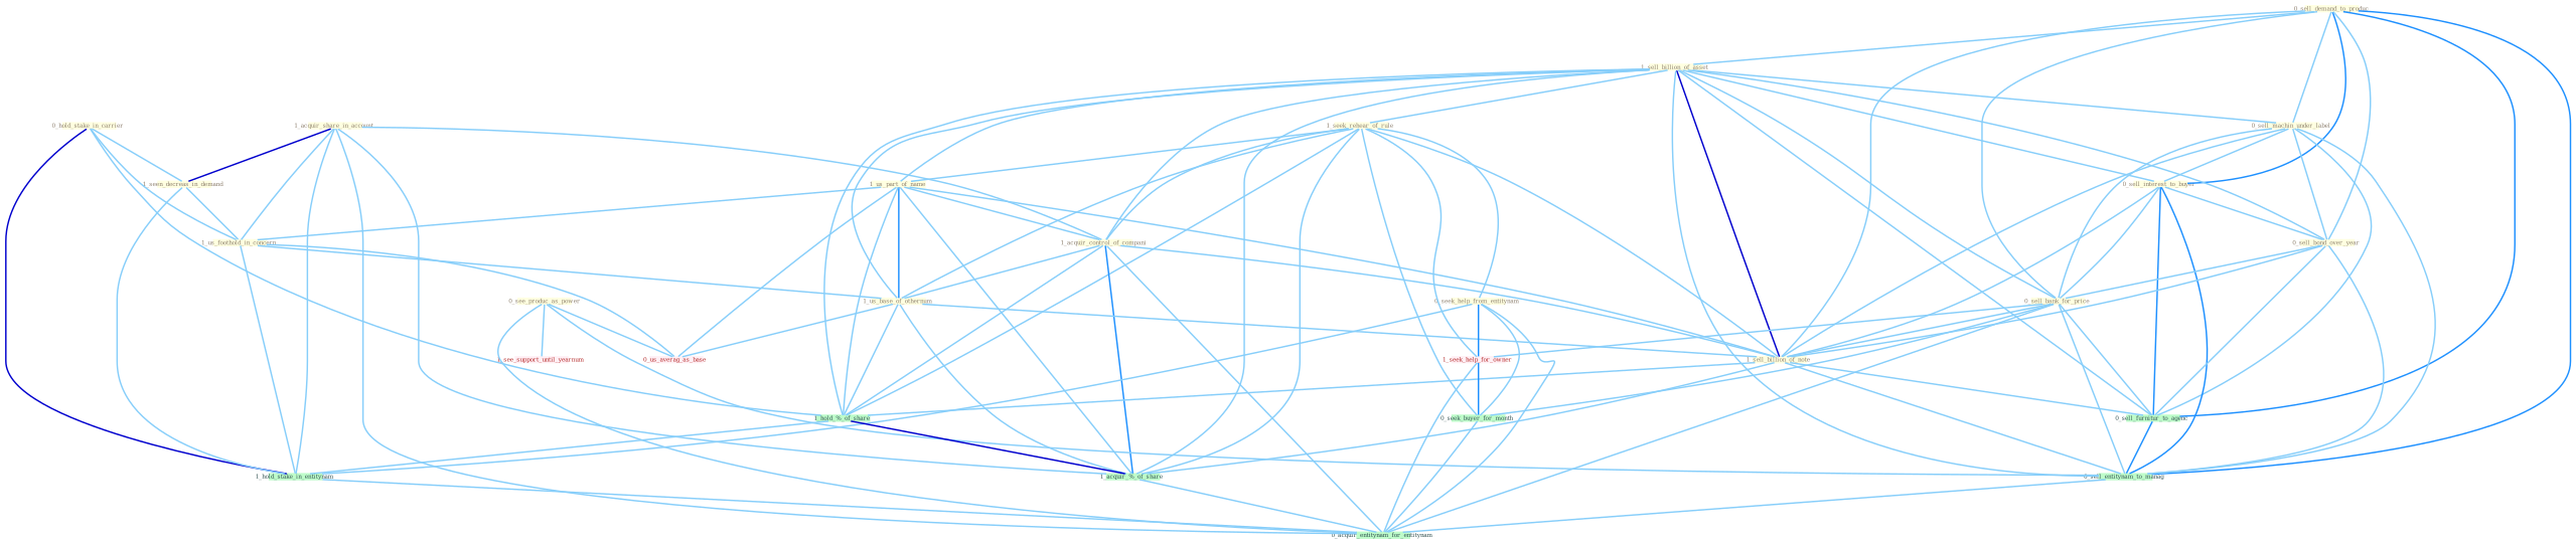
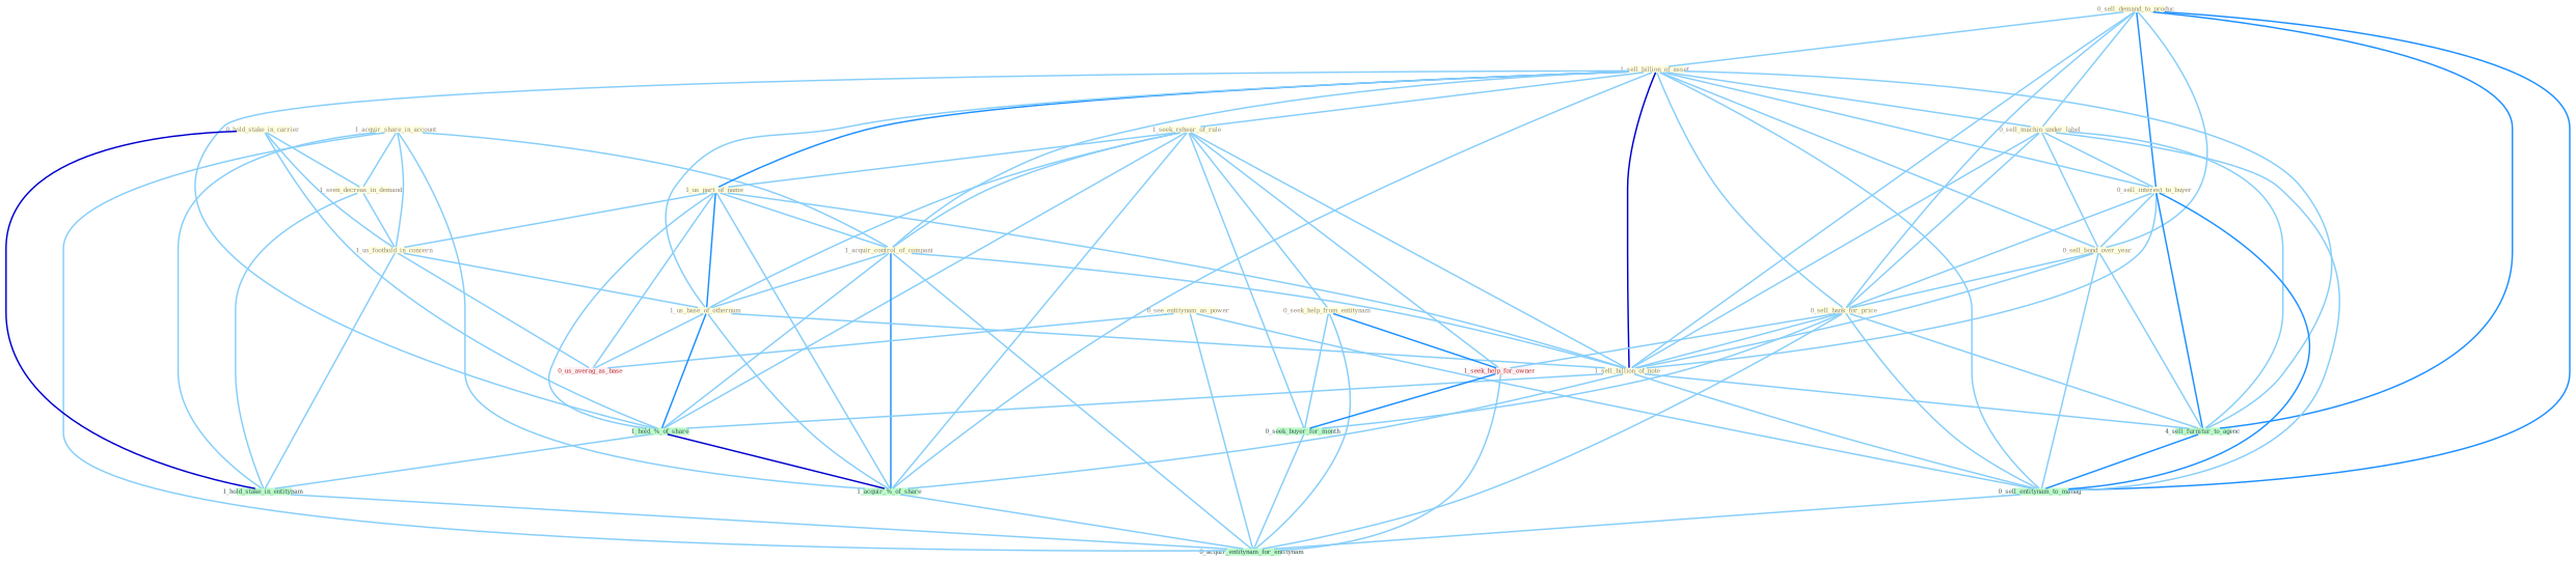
  graph {
    node [color="#ffffe0" fixedsize=true fontcolor="#8b7d6b" fontsize=4 shape=polygon style=filled]
    edge [color="#87cefa" w=1]
    "1_acquir_share_in_account " [height=.06 width=.5]
    n2 [height=.06 label="0_sell_demand_to_produc" width=.5]
    "1_sell_billion_of_asset " [height=.06 width=.5]
    "0_sell_machin_under_label " [height=.06 width=.5]
    "1_seek_rehear_of_rule " [height=.06 width=.5]
    "0_hold_stake_in_carrier " [height=.06 width=.5]
    "1_seen_decreas_in_demand " [height=.06 width=.5]
    "1_us_part_of_name " [height=.06 width=.5]
    "1_us_foothold_in_concern " [height=.06 width=.5]
    "1_acquir_control_of_compani " [height=.06 width=.5]
    "0_sell_interest_to_buyer " [height=.06 width=.5]
-   "0_see_entitynam_as_power " [height=.06 width=.5 label="0_see_produc_as_power"]
+   "0_see_entitynam_as_power " [height=.06 width=.5]
    "0_sell_bond_over_year " [height=.06 width=.5]
    "1_us_base_of_othernum " [height=.06 width=.5]
    "0_sell_bank_for_price " [height=.06 width=.5]
    "0_seek_help_from_entitynam " [height=.06 width=.5]
    "1_sell_billion_of_note " [height=.06 width=.5]
    "1_seek_help_for_owner " [color="#fff0f5" fontcolor="#b22222" height=.06 width=.5]
-   "1_see_support_until_yearnum " [color="#fff0f5" fontcolor="#b22222" height=.06 width=.5]
    "0_us_averag_as_base " [color="#fff0f5" fontcolor="#b22222" height=.06 width=.5]
    "1_hold_stake_in_entitynam " [color="#BDFCC9" fontcolor="#2f4f4f" height=.06 width=.5]
    "1_acquir_%_of_share " [color="#BDFCC9" fontcolor="#2f4f4f" height=.06 width=.5]
    "0_acquir_entitynam_for_entitynam " [color="#BDFCC9" fontcolor="#2f4f4f" height=.06 width=.5]
-   "0_sell_furnitur_to_agenc " [color="#BDFCC9" fontcolor="#2f4f4f" height=.06 width=.5]
+   "0_sell_furnitur_to_agenc " [color="#BDFCC9" fontcolor="#2f4f4f" height=.06 width=.5 label="4_sell_furnitur_to_agenc"]
    "0_sell_entitynam_to_manag " [color="#BDFCC9" fontcolor="#2f4f4f" height=.06 width=.5]
    "1_hold_%_of_share " [color="#BDFCC9" fontcolor="#2f4f4f" height=.06 width=.5]
    "0_seek_buyer_for_month " [color="#BDFCC9" fontcolor="#2f4f4f" height=.06 width=.5]
    subgraph sub_1 {
      "1_acquir_share_in_account "
      n2
      "1_sell_billion_of_asset "
      "0_sell_machin_under_label "
      "1_seek_rehear_of_rule "
      "0_hold_stake_in_carrier "
      "1_seen_decreas_in_demand "
      "1_us_part_of_name "
      "1_us_foothold_in_concern "
      "1_acquir_control_of_compani "
      "0_sell_interest_to_buyer "
      "0_see_entitynam_as_power "
      "0_sell_bond_over_year "
      "1_us_base_of_othernum "
      "0_sell_bank_for_price "
      "0_seek_help_from_entitynam "
      "1_sell_billion_of_note "
    }
    subgraph sub_2 {
      "1_seek_help_for_owner "
-     "1_see_support_until_yearnum "
      "0_us_averag_as_base "
    }
-   "1_acquir_share_in_account " -- "1_seen_decreas_in_demand " [color="#0000cd"]
+   "1_acquir_share_in_account " -- "1_seen_decreas_in_demand "
    "1_acquir_share_in_account " -- "1_us_foothold_in_concern "
    "1_acquir_share_in_account " -- "1_acquir_control_of_compani "
    "1_acquir_share_in_account " -- "1_hold_stake_in_entitynam "
    "1_acquir_share_in_account " -- "1_acquir_%_of_share "
    "1_acquir_share_in_account " -- "0_acquir_entitynam_for_entitynam "
    n2 -- "1_sell_billion_of_asset "
    n2 -- "0_sell_machin_under_label "
    n2 -- "0_sell_interest_to_buyer " [color="#1e90ff" w=2]
    n2 -- "0_sell_bond_over_year "
    n2 -- "0_sell_bank_for_price "
    n2 -- "1_sell_billion_of_note "
    n2 -- "0_sell_furnitur_to_agenc " [color="#1e90ff" w=2]
    n2 -- "0_sell_entitynam_to_manag " [color="#1e90ff" w=2]
    "1_sell_billion_of_asset " -- "0_sell_machin_under_label "
    "1_sell_billion_of_asset " -- "1_seek_rehear_of_rule "
-   "1_sell_billion_of_asset " -- "1_us_part_of_name "
+   "1_sell_billion_of_asset " -- "1_us_part_of_name " [color="#1e90ff"]
    "1_sell_billion_of_asset " -- "1_acquir_control_of_compani "
    "1_sell_billion_of_asset " -- "0_sell_interest_to_buyer "
    "1_sell_billion_of_asset " -- "0_sell_bond_over_year "
    "1_sell_billion_of_asset " -- "1_us_base_of_othernum "
    "1_sell_billion_of_asset " -- "0_sell_bank_for_price "
    "1_sell_billion_of_asset " -- "1_sell_billion_of_note " [color="#0000cd" w=3]
    "1_sell_billion_of_asset " -- "1_acquir_%_of_share "
    "1_sell_billion_of_asset " -- "0_sell_furnitur_to_agenc "
    "1_sell_billion_of_asset " -- "0_sell_entitynam_to_manag "
    "1_sell_billion_of_asset " -- "1_hold_%_of_share "
    "0_sell_machin_under_label " -- "0_sell_interest_to_buyer "
    "0_sell_machin_under_label " -- "0_sell_bond_over_year "
    "0_sell_machin_under_label " -- "0_sell_bank_for_price "
    "0_sell_machin_under_label " -- "1_sell_billion_of_note "
    "0_sell_machin_under_label " -- "0_sell_furnitur_to_agenc "
    "0_sell_machin_under_label " -- "0_sell_entitynam_to_manag "
    "1_seek_rehear_of_rule " -- "1_us_part_of_name "
    "1_seek_rehear_of_rule " -- "1_acquir_control_of_compani "
    "1_seek_rehear_of_rule " -- "1_us_base_of_othernum "
    "1_seek_rehear_of_rule " -- "0_seek_help_from_entitynam "
    "1_seek_rehear_of_rule " -- "1_sell_billion_of_note "
    "1_seek_rehear_of_rule " -- "1_seek_help_for_owner "
    "1_seek_rehear_of_rule " -- "1_acquir_%_of_share "
    "1_seek_rehear_of_rule " -- "1_hold_%_of_share "
    "1_seek_rehear_of_rule " -- "0_seek_buyer_for_month "
    "0_hold_stake_in_carrier " -- "1_seen_decreas_in_demand "
    "0_hold_stake_in_carrier " -- "1_us_foothold_in_concern "
    "0_hold_stake_in_carrier " -- "1_hold_stake_in_entitynam " [color="#0000cd" w=3]
    "0_hold_stake_in_carrier " -- "1_hold_%_of_share "
    "1_seen_decreas_in_demand " -- "1_us_foothold_in_concern "
    "1_seen_decreas_in_demand " -- "1_hold_stake_in_entitynam "
    "1_us_part_of_name " -- "1_us_foothold_in_concern "
    "1_us_part_of_name " -- "1_acquir_control_of_compani "
    "1_us_part_of_name " -- "1_us_base_of_othernum " [color="#1e90ff" w=2]
    "1_us_part_of_name " -- "1_sell_billion_of_note "
    "1_us_part_of_name " -- "0_us_averag_as_base "
    "1_us_part_of_name " -- "1_acquir_%_of_share "
    "1_us_part_of_name " -- "1_hold_%_of_share "
    "1_us_foothold_in_concern " -- "1_us_base_of_othernum "
    "1_us_foothold_in_concern " -- "0_us_averag_as_base "
    "1_us_foothold_in_concern " -- "1_hold_stake_in_entitynam "
    "1_acquir_control_of_compani " -- "1_us_base_of_othernum "
    "1_acquir_control_of_compani " -- "1_sell_billion_of_note "
    "1_acquir_control_of_compani " -- "1_acquir_%_of_share " [color="#1e90ff" w=2]
    "1_acquir_control_of_compani " -- "0_acquir_entitynam_for_entitynam "
    "1_acquir_control_of_compani " -- "1_hold_%_of_share "
    "0_sell_interest_to_buyer " -- "0_sell_bond_over_year "
    "0_sell_interest_to_buyer " -- "0_sell_bank_for_price "
    "0_sell_interest_to_buyer " -- "1_sell_billion_of_note "
    "0_sell_interest_to_buyer " -- "0_sell_furnitur_to_agenc " [color="#1e90ff" w=2]
    "0_sell_interest_to_buyer " -- "0_sell_entitynam_to_manag " [color="#1e90ff" w=2]
-   "0_see_entitynam_as_power " -- "1_see_support_until_yearnum "
    "0_see_entitynam_as_power " -- "0_us_averag_as_base "
    "0_see_entitynam_as_power " -- "0_acquir_entitynam_for_entitynam "
    "0_see_entitynam_as_power " -- "0_sell_entitynam_to_manag "
    "0_sell_bond_over_year " -- "0_sell_bank_for_price "
    "0_sell_bond_over_year " -- "1_sell_billion_of_note "
    "0_sell_bond_over_year " -- "0_sell_furnitur_to_agenc "
    "0_sell_bond_over_year " -- "0_sell_entitynam_to_manag "
    "1_us_base_of_othernum " -- "1_sell_billion_of_note "
    "1_us_base_of_othernum " -- "0_us_averag_as_base "
    "1_us_base_of_othernum " -- "1_acquir_%_of_share "
-   "1_us_base_of_othernum " -- "1_hold_%_of_share "
+   "1_us_base_of_othernum " -- "1_hold_%_of_share " [color="#1e90ff"]
    "0_sell_bank_for_price " -- "1_sell_billion_of_note "
    "0_sell_bank_for_price " -- "1_seek_help_for_owner "
    "0_sell_bank_for_price " -- "0_acquir_entitynam_for_entitynam "
    "0_sell_bank_for_price " -- "0_sell_furnitur_to_agenc "
    "0_sell_bank_for_price " -- "0_sell_entitynam_to_manag "
    "0_sell_bank_for_price " -- "0_seek_buyer_for_month "
    "0_seek_help_from_entitynam " -- "1_seek_help_for_owner " [color="#1e90ff" w=2]
-   "0_seek_help_from_entitynam " -- "1_hold_stake_in_entitynam "
    "0_seek_help_from_entitynam " -- "0_acquir_entitynam_for_entitynam "
    "0_seek_help_from_entitynam " -- "0_seek_buyer_for_month "
    "1_sell_billion_of_note " -- "1_acquir_%_of_share "
    "1_sell_billion_of_note " -- "0_sell_furnitur_to_agenc "
    "1_sell_billion_of_note " -- "0_sell_entitynam_to_manag "
    "1_sell_billion_of_note " -- "1_hold_%_of_share "
    "1_seek_help_for_owner " -- "0_acquir_entitynam_for_entitynam "
    "1_seek_help_for_owner " -- "0_seek_buyer_for_month " [color="#1e90ff" w=2]
    "1_hold_stake_in_entitynam " -- "0_acquir_entitynam_for_entitynam "
    "1_acquir_%_of_share " -- "0_acquir_entitynam_for_entitynam "
    "0_sell_furnitur_to_agenc " -- "0_sell_entitynam_to_manag " [color="#1e90ff" w=2]
    "0_sell_entitynam_to_manag " -- "0_acquir_entitynam_for_entitynam "
    "1_hold_%_of_share " -- "1_hold_stake_in_entitynam "
    "1_hold_%_of_share " -- "1_acquir_%_of_share " [color="#0000cd" w=3]
    "0_seek_buyer_for_month " -- "0_acquir_entitynam_for_entitynam "
  }
